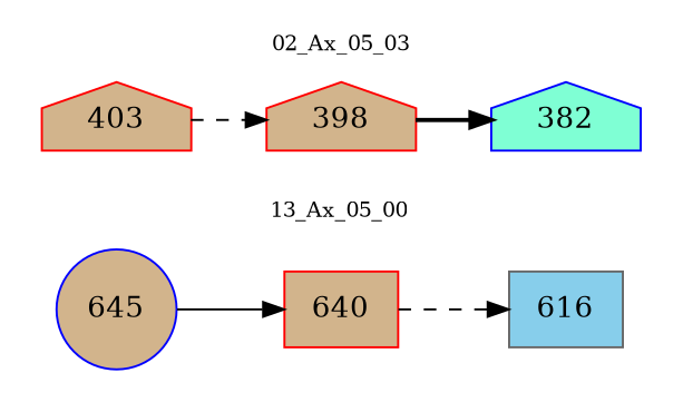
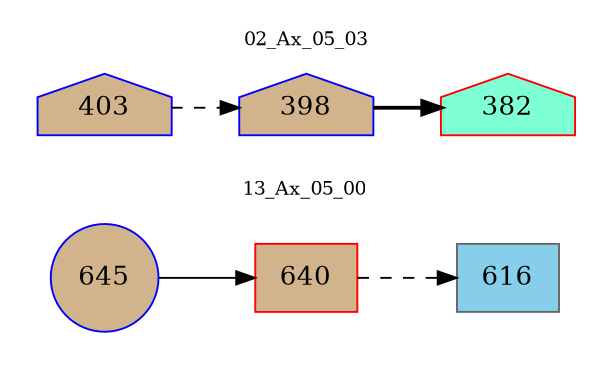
  digraph {
    rankdir=LR
    node [color=red fillcolor=tan shape=house style=filled]
    edge [color=black style=dashed]
    n1 [color=blue label=645 shape=circle]
    n2 [label=640 shape=box]
    n3 [color=gray40 fillcolor=skyblue label=616 shape=box]
-   n4 [label=403]
-   n5 [label=398]
-   n6 [color=blue fillcolor=aquamarine label=382]
+   n4 [color=blue label=403]
+   n5 [color=blue label=398]
+   n6 [fillcolor=aquamarine label=382]
    subgraph cluster_1 {
      color=white
      fontsize=10
      label="13_Ax_05_00"
      n1
      n2
      n3
    }
    subgraph cluster_2 {
      color=white
      fontsize=10
      label="02_Ax_05_03"
      n4
      n5
      n6
    }
    n1 -> n2 [style=solid]
    n2 -> n3
    n4 -> n5
    n5 -> n6 [style=bold]
  }
